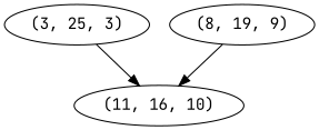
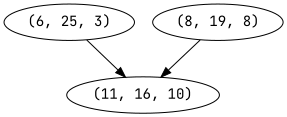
  digraph {
    fontname="JetBrains Mono"
    node [fontname="JetBrains Mono"]
    edge [fontname="JetBrains Mono"]
-   "(3, 25, 3)"
+   "(3, 25, 3)" [label="(6, 25, 3)"]
    "(11, 16, 10)"
-   "(8, 19, 8)" [label="(8, 19, 9)"]
+   "(8, 19, 8)"
    "(3, 25, 3)" -> "(11, 16, 10)"
    "(8, 19, 8)" -> "(11, 16, 10)"
  }
